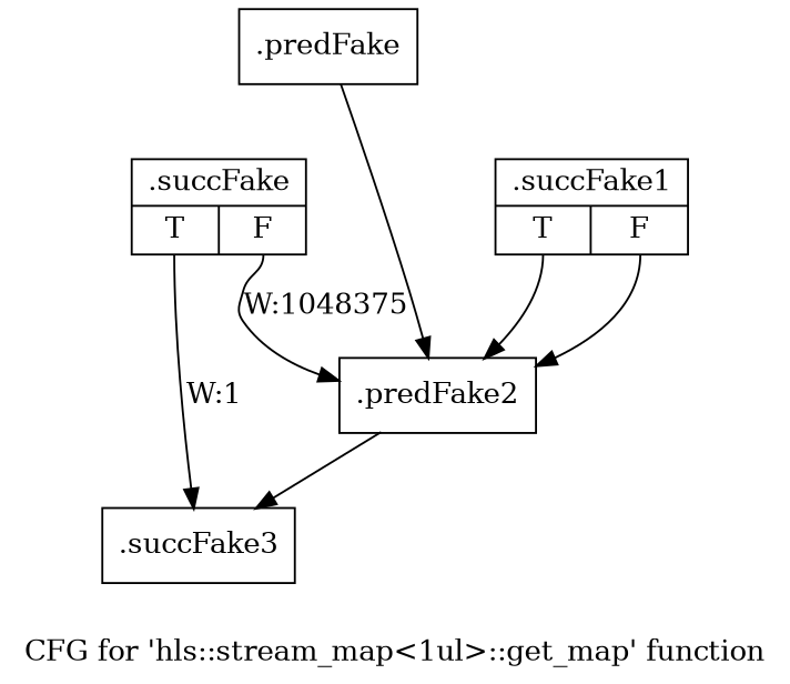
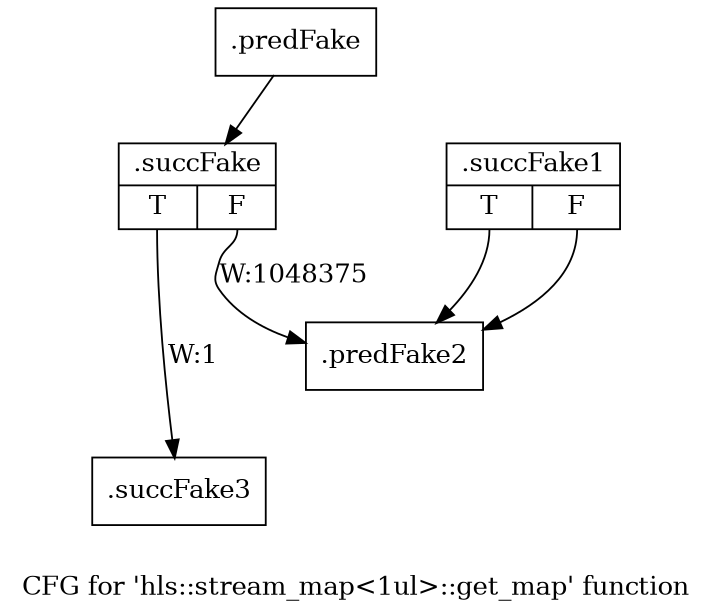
  digraph {
    label="CFG for 'hls::stream_map\<1ul\>::get_map' function"
    node [filename="/home/akhilkushe/Xilinx/Vitis_HLS/2021.2/include/hls_stream_thread_unsafe.h" linenumber=253 shape=record]
    edge [filename="/home/akhilkushe/Xilinx/Vitis_HLS/2021.2/include/hls_stream_thread_unsafe.h"]
    n1 [label="{.predFake}"]
    n2 [label="{.succFake|{<s0>T|<s1>F}}"]
    n3 [label="{.predFake2}" linenumber=255]
    n4 [label="{.succFake3}" linenumber=255]
    n5 [label="{.succFake1|{<s0>T|<s1>F}}"]
-   n1 -> n3 [execusionnum=12]
+   n1 -> n2 [execusionnum=12]
    n2 -> n3 [label="W:1048375" tailport=s1 filename=""]
    n2 -> n4 [execusionnum=0 label="W:1" tailport=s0]
-   n3 -> n4 [execusionnum=1048574]
    n5 -> n3 [execusionnum=0 tailport=s0]
    n5 -> n3 [tailport=s1 filename=""]
  }
